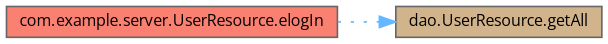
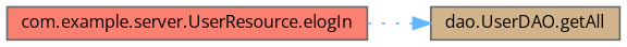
  digraph {
    rankdir=LR
    fontname="Open Sans"
    node [fontname="Open Sans" fontsize=10 shape=box style=filled]
    n1 [color=gray40 fillcolor=salmon fontcolor=black height=0.2 label="com.example.server.UserResource.elogIn" width=0.4]
-   n2 [color=grey40 fillcolor=tan height=0.2 label="dao.UserResource.getAll" width=0.4]
+   n2 [color=grey40 fillcolor=tan height=0.2 label="dao.UserDAO.getAll" width=0.4]
    n1 -> n2 [color=steelblue1 fontname="Open Sans" fontsize=10 labelfontname=Helvetica labelfontsize=10 style=dotted]
  }
